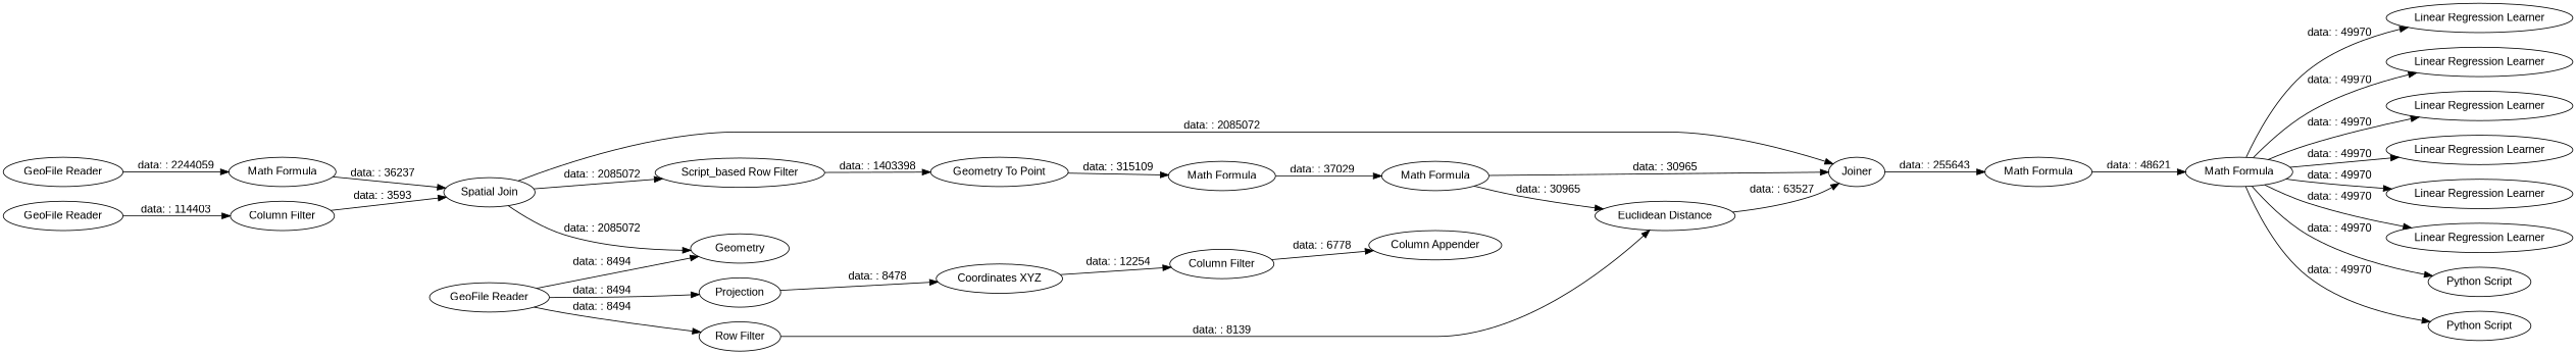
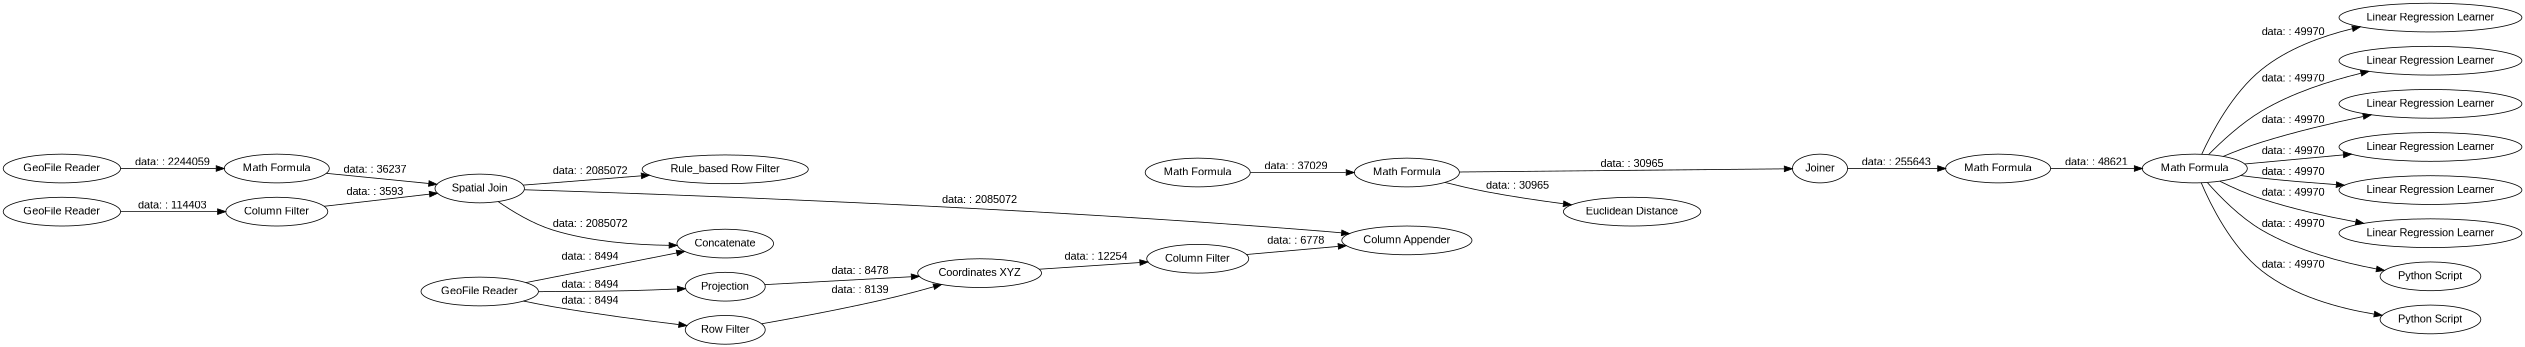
  digraph {
    fontname="Liberation Sans"
    rankdir=LR
    node [fontname="Liberation Sans"]
    edge [fontname="Liberation Sans"]
    n1 [label="Linear Regression Learner"]
-   n2 [label="Geometry To Point"]
    n3 [label="Math Formula"]
    n4 [label="Math Formula"]
    n5 [label="Row Filter"]
    n6 [label="Euclidean Distance"]
    n7 [label=Joiner]
    n8 [label="Math Formula"]
    n9 [label="Math Formula"]
    n10 [label="Spatial Join"]
-   n11 [label="Script_based Row Filter"]
-   n12 [label=Geometry]
+   n11 [label="Rule_based Row Filter"]
+   n12 [label=Concatenate]
    n13 [label="Column Appender"]
    n14 [label="GeoFile Reader"]
    n15 [label="Math Formula"]
    n16 [label="GeoFile Reader"]
    n17 [label=Projection]
    n18 [label="Coordinates XYZ"]
    n19 [label="Linear Regression Learner"]
    n20 [label="Column Filter"]
    n21 [label="Linear Regression Learner"]
    n22 [label="Linear Regression Learner"]
    n23 [label="Linear Regression Learner"]
    n24 [label="Linear Regression Learner"]
    n25 [label="Python Script"]
    n26 [label="Python Script"]
    n27 [label="GeoFile Reader"]
    n28 [label="Column Filter"]
-   n2 -> n3 [label="data: : 315109"]
    n3 -> n4 [label="data: : 37029"]
    n4 -> n6 [label="data: : 30965"]
    n4 -> n7 [label="data: : 30965"]
-   n5 -> n6 [label="data: : 8139"]
-   n6 -> n7 [label="data: : 63527"]
+   n5 -> n18 [label="data: : 8139"]
    n7 -> n8 [label="data: : 255643"]
    n8 -> n9 [label="data: : 48621"]
    n9 -> n1 [label="data: : 49970"]
    n9 -> n19 [label="data: : 49970"]
    n9 -> n21 [label="data: : 49970"]
    n9 -> n22 [label="data: : 49970"]
    n9 -> n23 [label="data: : 49970"]
    n9 -> n24 [label="data: : 49970"]
    n9 -> n25 [label="data: : 49970"]
    n9 -> n26 [label="data: : 49970"]
    n10 -> n11 [label="data: : 2085072"]
    n10 -> n12 [label="data: : 2085072"]
-   n10 -> n7 [label="data: : 2085072"]
-   n11 -> n2 [label="data: : 1403398"]
+   n10 -> n13 [label="data: : 2085072"]
    n14 -> n15 [label="data: : 2244059"]
    n15 -> n10 [label="data: : 36237"]
    n16 -> n5 [label="data: : 8494"]
    n16 -> n12 [label="data: : 8494"]
    n16 -> n17 [label="data: : 8494"]
    n17 -> n18 [label="data: : 8478"]
    n18 -> n28 [label="data: : 12254"]
    n20 -> n10 [label="data: : 3593"]
    n27 -> n20 [label="data: : 114403"]
    n28 -> n13 [label="data: : 6778"]
  }
